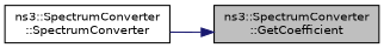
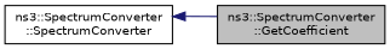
  digraph {
    rankdir=RL
    node [color=black fontname=Helvetica fontsize=10 shape=record style=filled]
    n1 [fillcolor=grey75 fontcolor=black height=0.2 label="ns3::SpectrumConverter\l::GetCoefficient" width=0.4]
    n2 [fillcolor=white height=0.2 label="ns3::SpectrumConverter\l::SpectrumConverter" width=0.4]
-   n1 -> n2 [color=midnightblue dir=back fontname=Helvetica fontsize=10 labelfontname=Helvetica labelfontsize=10 style=solid]
+   n2 -> n1 [color=midnightblue dir=back fontname=Helvetica fontsize=10 labelfontname=Helvetica labelfontsize=10 style=solid]
  }
